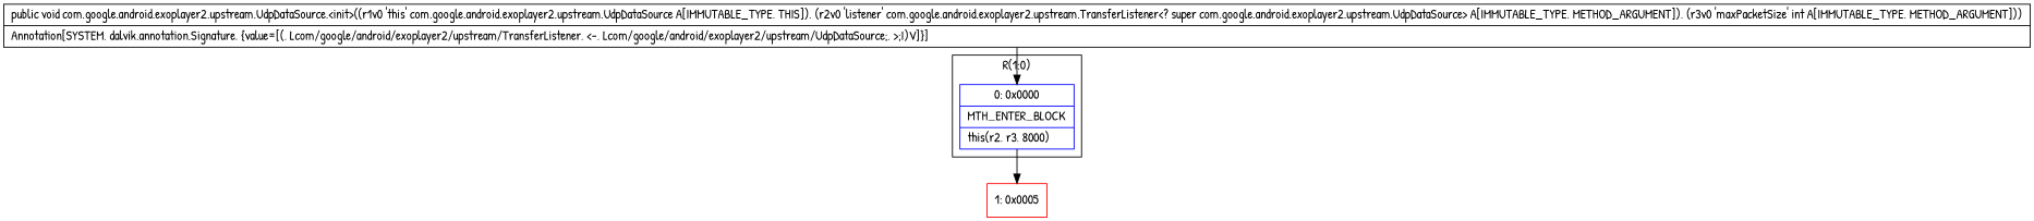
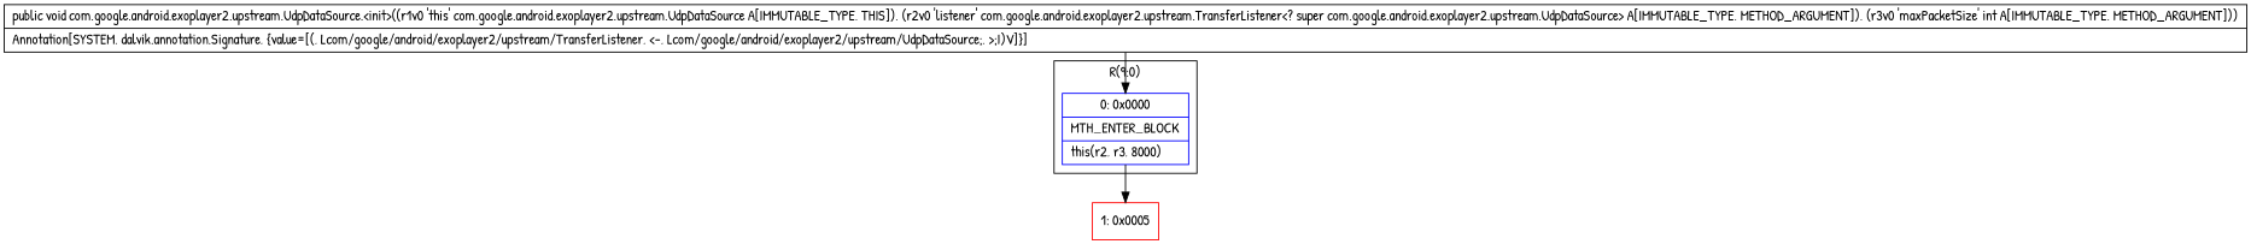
  digraph {
    fontname="Patrick Hand"
    node [shape=record fontname="Patrick Hand"]
    edge [fontname="Patrick Hand"]
    n1 [color=blue label="{0\:\ 0x0000|MTH_ENTER_BLOCK\l|this(r2, r3, 8000)\l}"]
    n2 [color=red label="{1\:\ 0x0005}"]
    n3 [label="{public void com.google.android.exoplayer2.upstream.UdpDataSource.\<init\>((r1v0 'this' com.google.android.exoplayer2.upstream.UdpDataSource A[IMMUTABLE_TYPE, THIS]), (r2v0 'listener' com.google.android.exoplayer2.upstream.TransferListener\<? super com.google.android.exoplayer2.upstream.UdpDataSource\> A[IMMUTABLE_TYPE, METHOD_ARGUMENT]), (r3v0 'maxPacketSize' int A[IMMUTABLE_TYPE, METHOD_ARGUMENT]))  | Annotation[SYSTEM, dalvik.annotation.Signature, \{value=[(, Lcom\/google\/android\/exoplayer2\/upstream\/TransferListener, \<\-, Lcom\/google\/android\/exoplayer2\/upstream\/UdpDataSource;, \>;I)V]\}]\l}"]
    subgraph cluster_1 {
-     label="R(1:0)"
+     label="R(9:0)"
      n1
    }
    n1 -> n2
    n3 -> n1
  }
